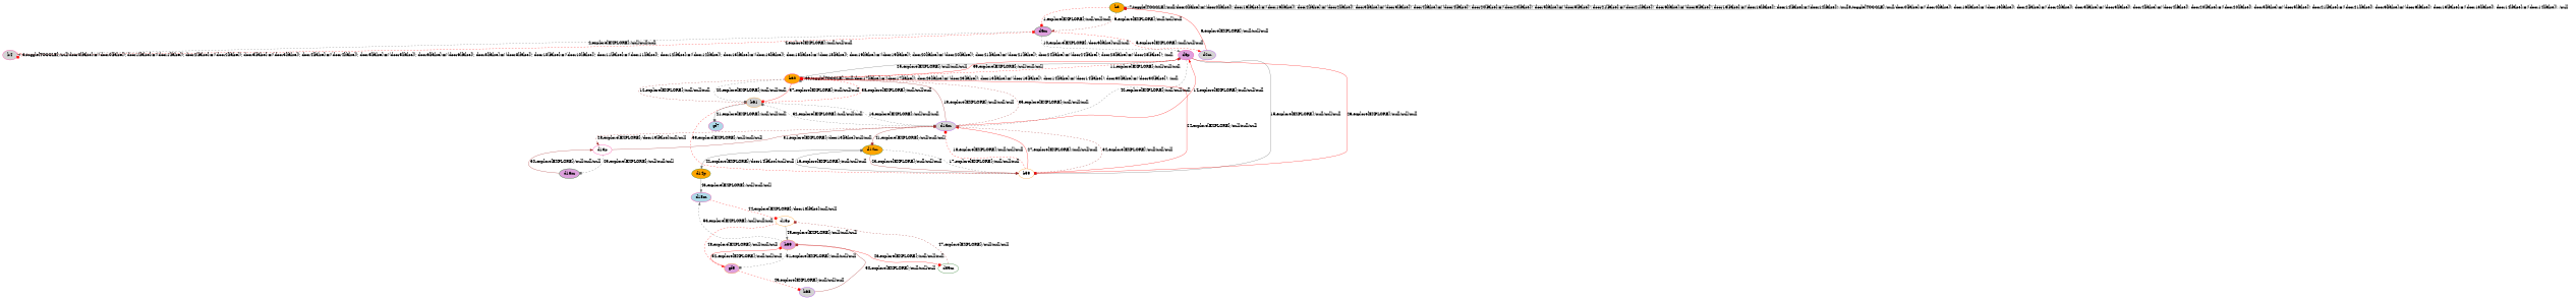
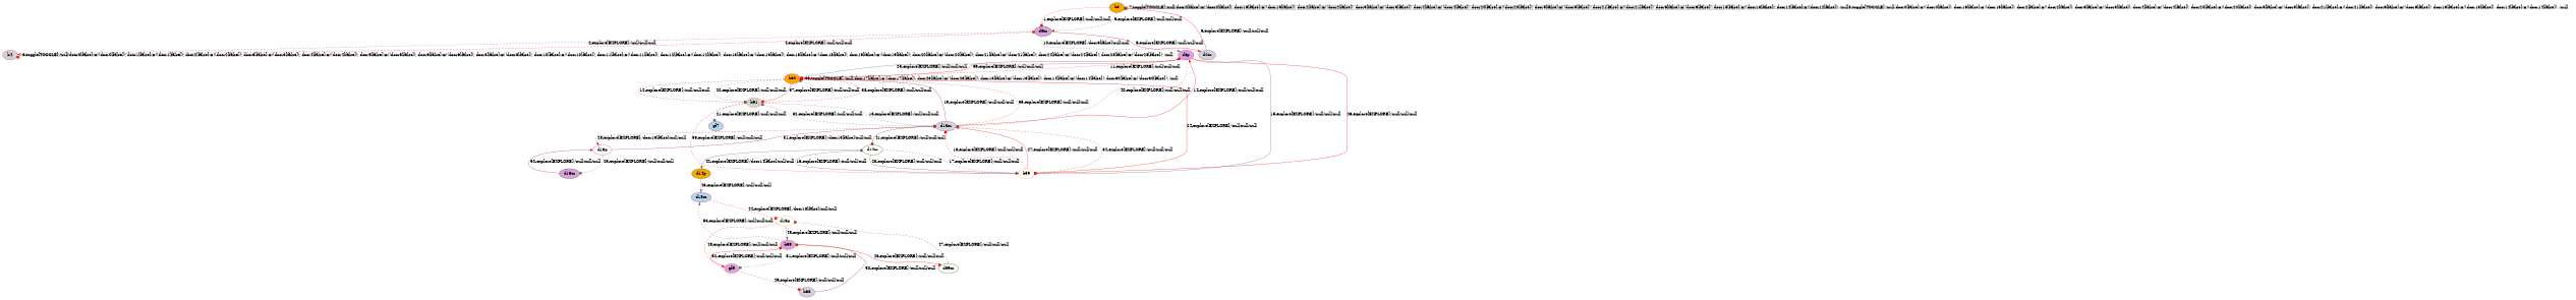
  digraph {
    node [color=darkgreen fillcolor=plum style=filled]
    edge [arrowhead=box color=red style=dashed]
    b3 [fillcolor=orange]
    d6m
    b4 [color=deeppink fillcolor=lightgrey]
    d2m [color=purple fillcolor=lightgrey]
    d6p [color=deeppink]
    b60 [color=deeppink fillcolor=orange]
    d13m [color=purple fillcolor=lightgrey]
    b59 [color=darkorange fillcolor=white]
    b61 [color=darkorange fillcolor=lightgrey]
-   d14m [fillcolor=orange]
+   d14m [fillcolor=white]
    d13p [color=deeppink fillcolor=white]
    gf7 [color=deeppink fillcolor=lightblue]
    d14p [fillcolor=orange]
    d16m
    d18m [color=deeppink fillcolor=lightblue]
    d18p [color=darkorange fillcolor=white]
    b69 [color=darkorange]
    n18 [color=darkorange label=gf9]
    d39m [fillcolor=white]
    b68 [color=purple fillcolor=lightgrey]
    b3 -> b3 [color=brown label="7-toggle[TOGGLE];/null/door0[false]:=!(door0[false]); door16[false]:=!(door16[false]); door2[false]:=!(door2[false]); door3[false]:=!(door3[false]); door4[false]:=!(door4[false]); door20[false]:=!(door20[false]); door5[false]:=!(door5[false]); door21[false]:=!(door21[false]); door6[false]:=!(door6[false]); door13[false]:=!(door13[false]); door14[false]:=!(door14[false]); /null"]
    b3 -> b3 [color=gray40 label="8-toggle[TOGGLE];/null/door0[false]:=!(door0[false]); door16[false]:=!(door16[false]); door2[false]:=!(door2[false]); door3[false]:=!(door3[false]); door4[false]:=!(door4[false]); door20[false]:=!(door20[false]); door5[false]:=!(door5[false]); door21[false]:=!(door21[false]); door6[false]:=!(door6[false]); door13[false]:=!(door13[false]); door14[false]:=!(door14[false]); /null" style=solid]
    b3 -> d6m [label="1-explore[EXPLORE];/null/null/null"]
    b3 -> d6m [arrowhead=normal color=brown label="9-explore[EXPLORE];/null/null/null"]
    d6m -> b4 [arrowhead=normal color=gray40 label="2-explore[EXPLORE];/null/null/null"]
-   d6m -> d2m [arrowhead=normal label="5-explore[EXPLORE];/null/null/null"]
+   d6m -> d2m [arrowhead=normal label="5-explore[EXPLORE];/null/null/null" style=solid]
    d6m -> d6p [arrowhead=normal color=gray40 label="10-explore[EXPLORE];/door6[false]/null/null"]
    b4 -> d6m [label="4-explore[EXPLORE];/null/null/null"]
    b4 -> b4 [label="3-toggle[TOGGLE];/null/door0[false]:=!(door0[false]); door1[false]:=!(door1[false]); door2[false]:=!(door2[false]); door3[false]:=!(door3[false]); door4[false]:=!(door4[false]); door5[false]:=!(door5[false]); door6[false]:=!(door6[false]); door8[false]:=!(door8[false]); door10[false]:=!(door10[false]); door11[false]:=!(door11[false]); door12[false]:=!(door12[false]); door13[false]:=!(door13[false]); door18[false]:=!(door18[false]); door19[false]:=!(door19[false]); door20[false]:=!(door20[false]); door21[false]:=!(door21[false]); door24[false]:=!(door24[false]); door28[false]:=!(door28[false]); /null"]
-   d2m -> b3 [label="6-explore[EXPLORE];/null/null/null" style=solid]
+   d2m -> b3 [arrowhead=normal label="6-explore[EXPLORE];/null/null/null" style=solid]
    d6p -> b60 [label="11-explore[EXPLORE];/null/null/null"]
    d6p -> d13m [arrowhead=normal color=gray40 label="40-explore[EXPLORE];/null/null/null"]
    d6p -> b59 [color=gray40 label="15-explore[EXPLORE];/null/null/null" style=solid]
    d6p -> b59 [label="26-explore[EXPLORE];/null/null/null" style=solid]
    b60 -> d6p [color=gray40 label="25-explore[EXPLORE];/null/null/null" style=solid]
    b60 -> d6p [arrowhead=normal label="39-explore[EXPLORE];/null/null/null" style=solid]
    b60 -> b60 [color=gray40 label="36-toggle[TOGGLE];/null/door17[false]:=!(door17[false]); door23[false]:=!(door23[false]); door13[false]:=!(door13[false]); door14[false]:=!(door14[false]); door30[false]:=!(door30[false]); /null" style=solid]
    b60 -> b61 [color=brown label="12-explore[EXPLORE];/null/null/null"]
    b60 -> b61 [color=gray40 label="20-explore[EXPLORE];/null/null/null"]
    b60 -> b61 [label="37-explore[EXPLORE];/null/null/null" style=solid]
    d13m -> d6p [arrowhead=normal label="14-explore[EXPLORE];/null/null/null" style=solid]
    d13m -> b60 [arrowhead=normal color=brown label="19-explore[EXPLORE];/null/null/null" style=solid]
    d13m -> b60 [arrowhead=normal color=brown label="35-explore[EXPLORE];/null/null/null"]
    d13m -> b61 [color=gray40 label="32-explore[EXPLORE];/null/null/null"]
    d13m -> d14m [color=brown label="41-explore[EXPLORE];/null/null/null" style=solid]
    d13m -> d13p [arrowhead=normal color=brown label="28-explore[EXPLORE];/door13[false]/null/null"]
    b59 -> b60 [label="24-explore[EXPLORE];/null/null/null" style=solid]
    b59 -> d13m [label="18-explore[EXPLORE];/null/null/null"]
    b59 -> d13m [arrowhead=normal label="27-explore[EXPLORE];/null/null/null" style=solid]
    b59 -> d13m [arrowhead=normal color=brown label="34-explore[EXPLORE];/null/null/null"]
    b59 -> d14m [color=gray40 label="16-explore[EXPLORE];/null/null/null" style=solid]
    b61 -> b60 [arrowhead=normal label="38-explore[EXPLORE];/null/null/null"]
    b61 -> d13m [color=gray40 label="13-explore[EXPLORE];/null/null/null"]
    b61 -> b59 [arrowhead=normal label="33-explore[EXPLORE];/null/null/null"]
-   b61 -> gf7 [color=gray40 label="21-explore[EXPLORE];/null/null/null" style=solid]
+   b61 -> gf7 [color=gray40 label="21-explore[EXPLORE];/null/null/null"]
    d14m -> b59 [arrowhead=normal color=gray40 label="17-explore[EXPLORE];/null/null/null"]
    d14m -> b59 [arrowhead=normal color=brown label="23-explore[EXPLORE];/null/null/null" style=solid]
    d14m -> d14p [arrowhead=normal color=gray40 label="42-explore[EXPLORE];/door14[false]/null/null" style=solid]
    d13p -> d13m [color=brown label="31-explore[EXPLORE];/door13[false]/null/null" style=solid]
    d13p -> d16m [color=gray40 label="29-explore[EXPLORE];/null/null/null"]
    d14p -> d18m [arrowhead=normal color=gray40 label="43-explore[EXPLORE];/null/null/null" style=solid]
    d16m -> d13p [arrowhead=normal color=brown label="30-explore[EXPLORE];/null/null/null" style=solid]
    d18m -> d18p [label="44-explore[EXPLORE];/door18[false]/null/null"]
    d18p -> b69 [arrowhead=normal color=gray40 label="45-explore[EXPLORE];/null/null/null" style=solid]
    d18p -> n18 [arrowhead=normal label="48-explore[EXPLORE];/null/null/null"]
    b69 -> d18m [arrowhead=normal color=gray40 label="53-explore[EXPLORE];/null/null/null"]
    b69 -> n18 [color=gray40 label="51-explore[EXPLORE];/null/null/null"]
    b69 -> d39m [label="46-explore[EXPLORE];/null/null/null" style=solid]
    n18 -> b69 [label="52-explore[EXPLORE];/null/null/null" style=solid]
    n18 -> b68 [label="49-explore[EXPLORE];/null/null/null"]
    d39m -> d18p [color=brown label="47-explore[EXPLORE];/null/null/null"]
    b68 -> b69 [color=brown label="50-explore[EXPLORE];/null/null/null" style=solid]
  }
